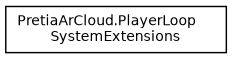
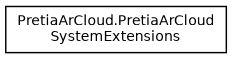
  digraph {
    rankdir=LR
-   n1 [color=black fillcolor=white fontname=Helvetica fontsize=10 height=0.2 label="PretiaArCloud.PlayerLoop\lSystemExtensions" shape=record style=filled width=0.4]
+   n1 [color=black fillcolor=white fontname=Helvetica fontsize=10 height=0.2 label="PretiaArCloud.PretiaArCloud\lSystemExtensions" shape=record style=filled width=0.4]
  }
